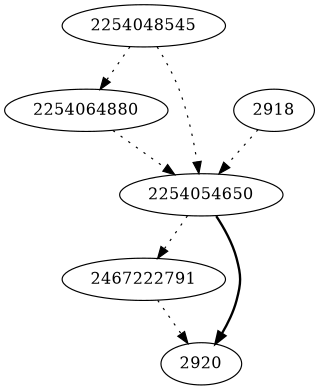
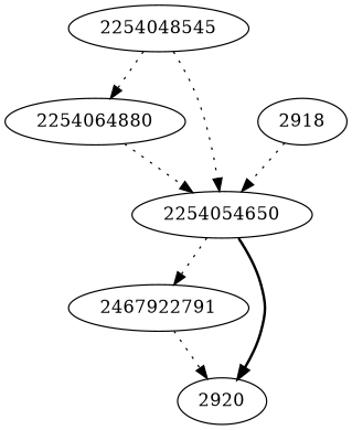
  strict digraph {
    edge [style=dotted]
    2254048545
    2254064880
    2254054650
-   2467222791
+   2467222791 [label=2467922791]
    2920
    2918
    2254048545 -> 2254064880
    2254048545 -> 2254054650
    2254064880 -> 2254054650
    2254054650 -> 2467222791
    2254054650 -> 2920 [style=bold]
    2467222791 -> 2920
    2918 -> 2254054650
  }
